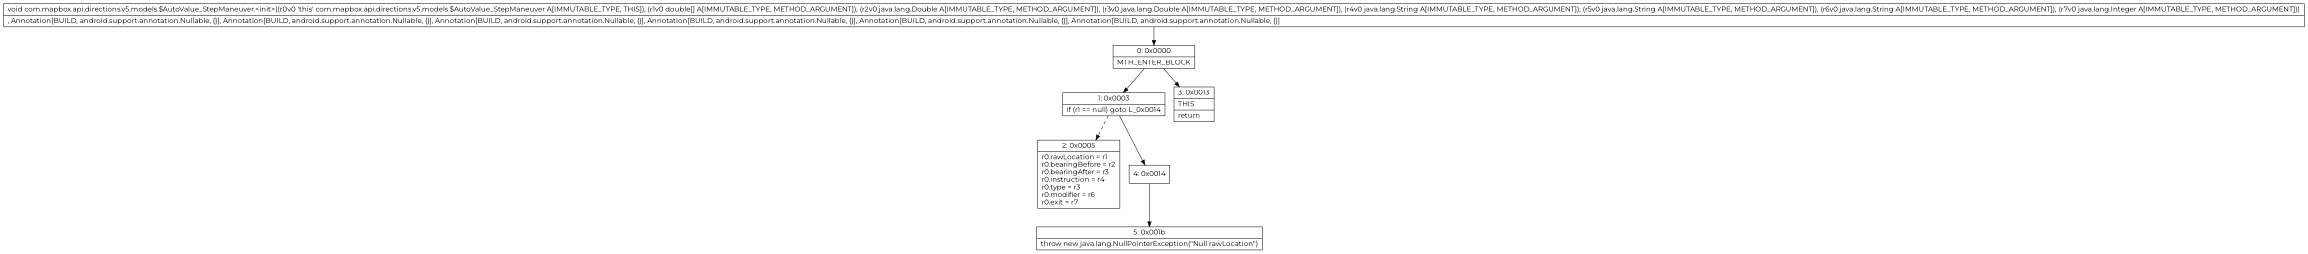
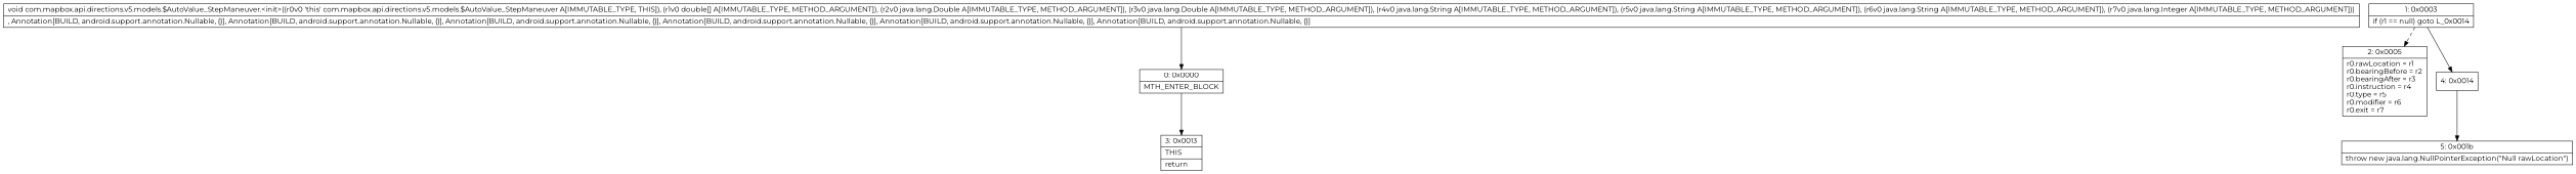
  digraph {
    fontname=Montserrat
    node [fontname=Montserrat shape=record]
    edge [fontname=Montserrat]
    n1 [label="{0\:\ 0x0000|MTH_ENTER_BLOCK\l}"]
    n2 [label="{1\:\ 0x0003|if (r1 == null) goto L_0x0014\l}"]
    n3 [label="{3\:\ 0x0013|THIS\l|return\l}"]
-   n4 [label="{2\:\ 0x0005|r0.rawLocation = r1\lr0.bearingBefore = r2\lr0.bearingAfter = r3\lr0.instruction = r4\lr0.type = r3\lr0.modifier = r6\lr0.exit = r7\l}"]
+   n4 [label="{2\:\ 0x0005|r0.rawLocation = r1\lr0.bearingBefore = r2\lr0.bearingAfter = r3\lr0.instruction = r4\lr0.type = r5\lr0.modifier = r6\lr0.exit = r7\l}"]
    n5 [label="{4\:\ 0x0014}"]
    n6 [label="{5\:\ 0x001b|throw new java.lang.NullPointerException(\"Null rawLocation\")\l}"]
    n7 [label="{void com.mapbox.api.directions.v5.models.$AutoValue_StepManeuver.\<init\>((r0v0 'this' com.mapbox.api.directions.v5.models.$AutoValue_StepManeuver A[IMMUTABLE_TYPE, THIS]), (r1v0 double[] A[IMMUTABLE_TYPE, METHOD_ARGUMENT]), (r2v0 java.lang.Double A[IMMUTABLE_TYPE, METHOD_ARGUMENT]), (r3v0 java.lang.Double A[IMMUTABLE_TYPE, METHOD_ARGUMENT]), (r4v0 java.lang.String A[IMMUTABLE_TYPE, METHOD_ARGUMENT]), (r5v0 java.lang.String A[IMMUTABLE_TYPE, METHOD_ARGUMENT]), (r6v0 java.lang.String A[IMMUTABLE_TYPE, METHOD_ARGUMENT]), (r7v0 java.lang.Integer A[IMMUTABLE_TYPE, METHOD_ARGUMENT]))  | , Annotation[BUILD, android.support.annotation.Nullable, \{\}], Annotation[BUILD, android.support.annotation.Nullable, \{\}], Annotation[BUILD, android.support.annotation.Nullable, \{\}], Annotation[BUILD, android.support.annotation.Nullable, \{\}], Annotation[BUILD, android.support.annotation.Nullable, \{\}], Annotation[BUILD, android.support.annotation.Nullable, \{\}]\l}"]
-   n1 -> n2
    n1 -> n3
    n2 -> n4 [style=dashed]
    n2 -> n5
    n5 -> n6
    n7 -> n1
  }
